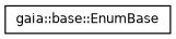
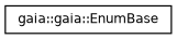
  digraph {
    rankdir=LR
    fontname="DejaVu Sans"
-   n1 [color=black fillcolor=white fontname="DejaVu Sans" fontsize=10 height=0.2 label="gaia::base::EnumBase" shape=record style=filled width=0.4]
+   n1 [color=black fillcolor=white fontname="DejaVu Sans" fontsize=10 height=0.2 label="gaia::gaia::EnumBase" shape=record style=filled width=0.4]
  }
